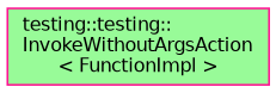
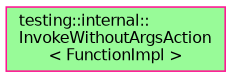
  digraph {
    rankdir=LR
-   n1 [color=deeppink fillcolor=palegreen fontname=Helvetica fontsize=10 height=0.2 label="testing::testing::\lInvokeWithoutArgsAction\l\< FunctionImpl \>" shape=record style=filled width=0.4]
+   n1 [color=deeppink fillcolor=palegreen fontname=Helvetica fontsize=10 height=0.2 label="testing::internal::\lInvokeWithoutArgsAction\l\< FunctionImpl \>" shape=record style=filled width=0.4]
  }
